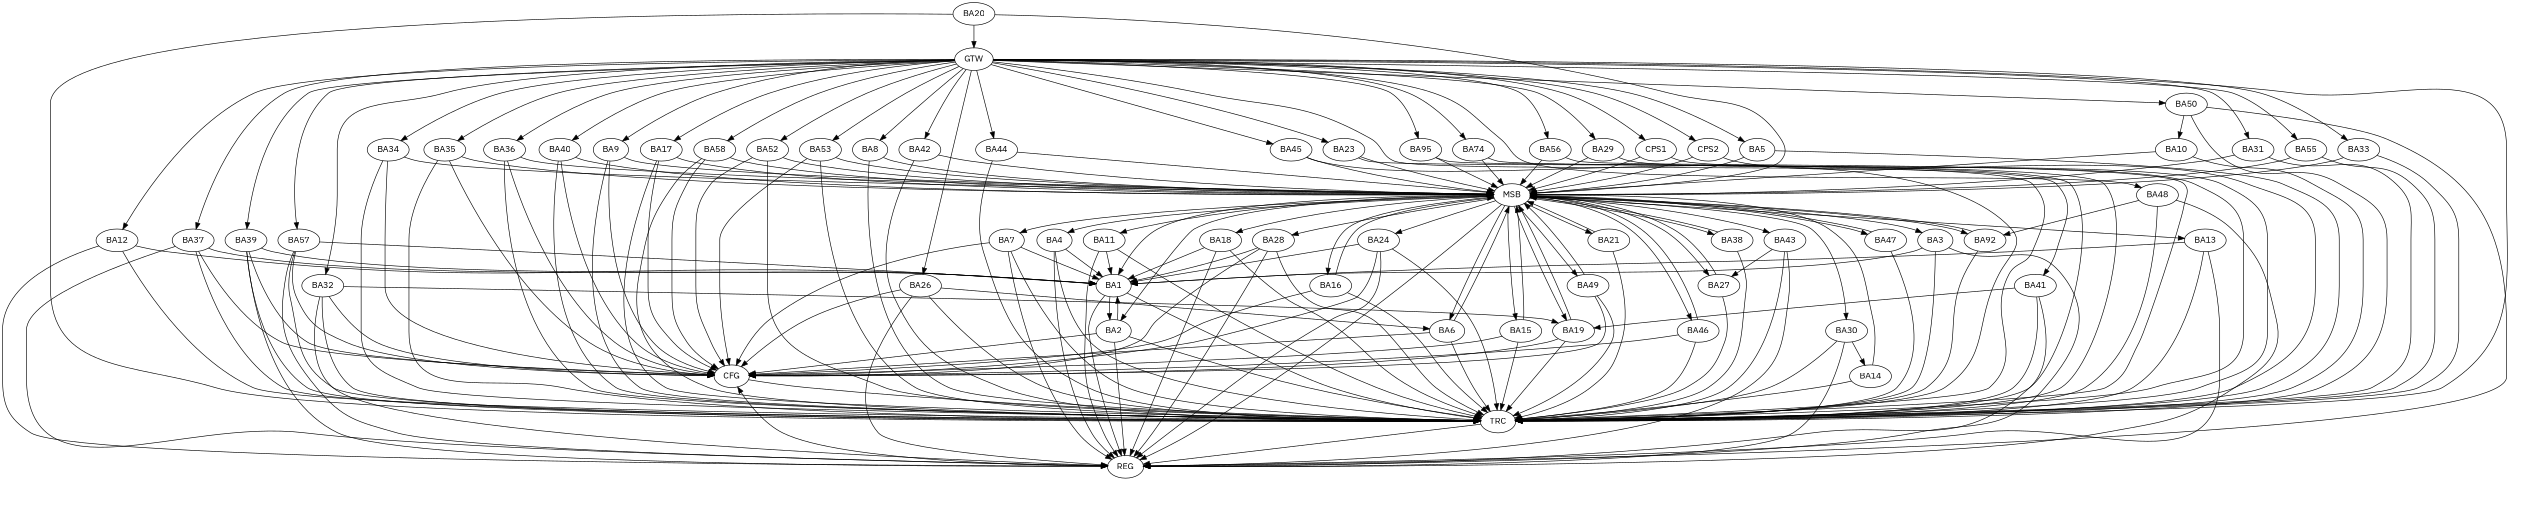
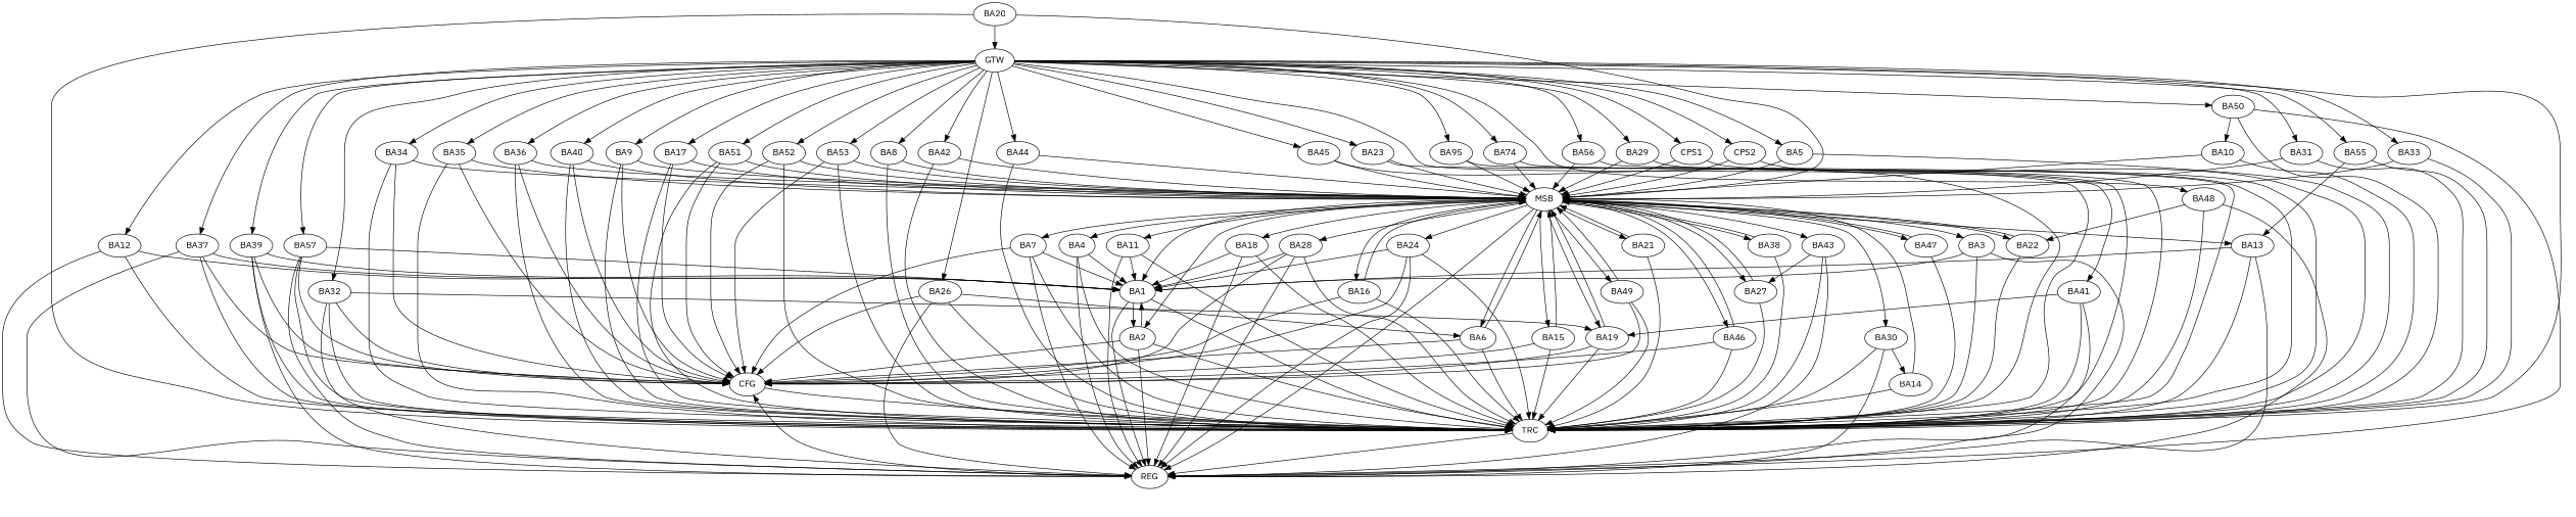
  strict digraph {
    fontname="IBM Plex Sans"
    node [fontname="IBM Plex Sans"]
    edge [fontname="IBM Plex Sans"]
    n1 [label=BA1]
    n2 [label=BA2]
    n3 [label=REG]
    n4 [label=TRC]
    n5 [label=CFG]
    n6 [label=BA3]
    n7 [label=BA4]
    n8 [label=BA5]
    n9 [label=MSB]
    n10 [label=BA6]
    n11 [label=BA7]
    n12 [label=BA11]
    n13 [label=BA13]
    n14 [label=BA15]
    n15 [label=BA16]
    n16 [label=BA18]
    n17 [label=BA19]
    n18 [label=BA21]
-   n19 [label=BA92]
+   n19 [label=BA22]
    n20 [label=BA24]
    n21 [label=BA27]
    n22 [label=BA28]
    n23 [label=BA30]
    n24 [label=BA38]
    n25 [label=BA43]
    n26 [label=BA46]
    n27 [label=BA47]
    n28 [label=BA49]
    n29 [label=BA8]
    n30 [label=BA9]
    n31 [label=BA10]
    n32 [label=BA12]
    n33 [label=BA14]
    n34 [label=BA17]
    n35 [label=BA20]
    n36 [label=GTW]
    n37 [label=BA23]
    n38 [label=BA95]
    n39 [label=BA26]
    n40 [label=BA29]
    n41 [label=BA31]
    n42 [label=BA32]
    n43 [label=BA33]
    n44 [label=BA34]
    n45 [label=BA35]
    n46 [label=BA36]
    n47 [label=BA37]
    n48 [label=BA39]
    n49 [label=BA40]
    n50 [label=BA41]
    n51 [label=BA42]
    n52 [label=BA44]
    n53 [label=BA45]
    n54 [label=BA48]
    n55 [label=BA50]
-   n56 [label=BA58]
+   n56 [label=BA51]
    n57 [label=BA52]
    n58 [label=BA53]
    n59 [label=BA74]
    n60 [label=BA55]
    n61 [label=BA56]
    n62 [label=BA57]
    n63 [label=CPS1]
    n64 [label=CPS2]
    n1 -> n2
    n1 -> n3
    n1 -> n4
    n2 -> n1
    n2 -> n3
    n2 -> n4
    n2 -> n5
    n3 -> n5
    n4 -> n3
    n5 -> n4
    n6 -> n1
    n6 -> n3
    n6 -> n4
    n7 -> n1
    n7 -> n3
    n7 -> n4
    n8 -> n4
    n8 -> n9
    n9 -> n1
    n9 -> n2
    n9 -> n3
    n9 -> n6
    n9 -> n7
    n9 -> n10
    n9 -> n11
    n9 -> n12
    n9 -> n13
    n9 -> n14
    n9 -> n15
    n9 -> n16
    n9 -> n17
    n9 -> n18
    n9 -> n19
    n9 -> n20
    n9 -> n21
    n9 -> n22
    n9 -> n23
    n9 -> n24
    n9 -> n25
    n9 -> n26
    n9 -> n27
    n9 -> n28
    n10 -> n4
    n10 -> n5
    n10 -> n9
    n11 -> n1
    n11 -> n3
    n11 -> n4
    n11 -> n5
    n12 -> n1
    n12 -> n3
    n12 -> n4
    n13 -> n1
    n13 -> n3
    n13 -> n4
    n14 -> n4
    n14 -> n5
    n14 -> n9
    n15 -> n4
    n15 -> n5
    n15 -> n9
    n16 -> n1
    n16 -> n3
    n16 -> n4
    n17 -> n4
    n17 -> n5
    n17 -> n9
    n18 -> n4
    n18 -> n9
    n19 -> n4
    n19 -> n9
    n20 -> n1
    n20 -> n3
    n20 -> n4
    n20 -> n5
    n21 -> n4
    n21 -> n9
    n22 -> n1
    n22 -> n3
    n22 -> n4
    n22 -> n5
    n23 -> n3
    n23 -> n4
    n23 -> n33
    n24 -> n4
    n24 -> n9
    n25 -> n3
    n25 -> n4
    n25 -> n21
    n26 -> n4
    n26 -> n5
    n26 -> n9
    n27 -> n4
    n27 -> n9
    n28 -> n4
    n28 -> n5
    n28 -> n9
    n29 -> n4
    n29 -> n9
    n30 -> n4
    n30 -> n5
    n30 -> n9
    n31 -> n4
    n31 -> n9
    n32 -> n1
    n32 -> n3
    n32 -> n4
    n33 -> n4
    n33 -> n9
    n34 -> n4
    n34 -> n5
    n34 -> n9
    n35 -> n4
    n35 -> n9
    n35 -> n36
    n36 -> n4
    n36 -> n8
    n36 -> n29
    n36 -> n30
    n36 -> n32
    n36 -> n34
    n36 -> n37
    n36 -> n38
    n36 -> n39
    n36 -> n40
    n36 -> n41
    n36 -> n42
    n36 -> n43
    n36 -> n44
    n36 -> n45
    n36 -> n46
    n36 -> n47
    n36 -> n48
    n36 -> n49
    n36 -> n50
    n36 -> n51
    n36 -> n52
    n36 -> n53
    n36 -> n54
    n36 -> n55
    n36 -> n56
    n36 -> n57
    n36 -> n58
    n36 -> n59
    n36 -> n60
    n36 -> n61
    n36 -> n62
    n36 -> n63
    n36 -> n64
    n37 -> n4
    n37 -> n9
    n38 -> n4
    n38 -> n9
    n39 -> n3
    n39 -> n4
    n39 -> n5
    n39 -> n10
    n40 -> n4
    n40 -> n9
    n41 -> n4
    n41 -> n9
    n42 -> n3
    n42 -> n4
    n42 -> n5
    n42 -> n17
    n43 -> n4
    n43 -> n9
    n44 -> n4
    n44 -> n5
    n44 -> n9
    n45 -> n4
    n45 -> n5
    n45 -> n9
    n46 -> n4
    n46 -> n5
    n46 -> n9
    n47 -> n1
    n47 -> n3
    n47 -> n4
    n47 -> n5
    n48 -> n1
    n48 -> n3
    n48 -> n4
    n48 -> n5
    n49 -> n4
    n49 -> n5
    n49 -> n9
    n50 -> n3
    n50 -> n4
    n50 -> n17
    n51 -> n4
    n51 -> n9
    n52 -> n4
    n52 -> n9
    n53 -> n4
    n53 -> n9
    n54 -> n3
    n54 -> n4
    n54 -> n19
    n55 -> n3
    n55 -> n4
    n55 -> n31
    n56 -> n4
    n56 -> n5
    n56 -> n9
    n57 -> n4
    n57 -> n5
    n57 -> n9
    n58 -> n4
    n58 -> n5
    n58 -> n9
    n59 -> n4
    n59 -> n9
    n60 -> n4
-   n60 -> n9
+   n60 -> n13
    n61 -> n4
    n61 -> n9
    n62 -> n1
    n62 -> n3
    n62 -> n4
    n62 -> n5
    n63 -> n4
    n63 -> n9
    n64 -> n4
    n64 -> n9
  }
